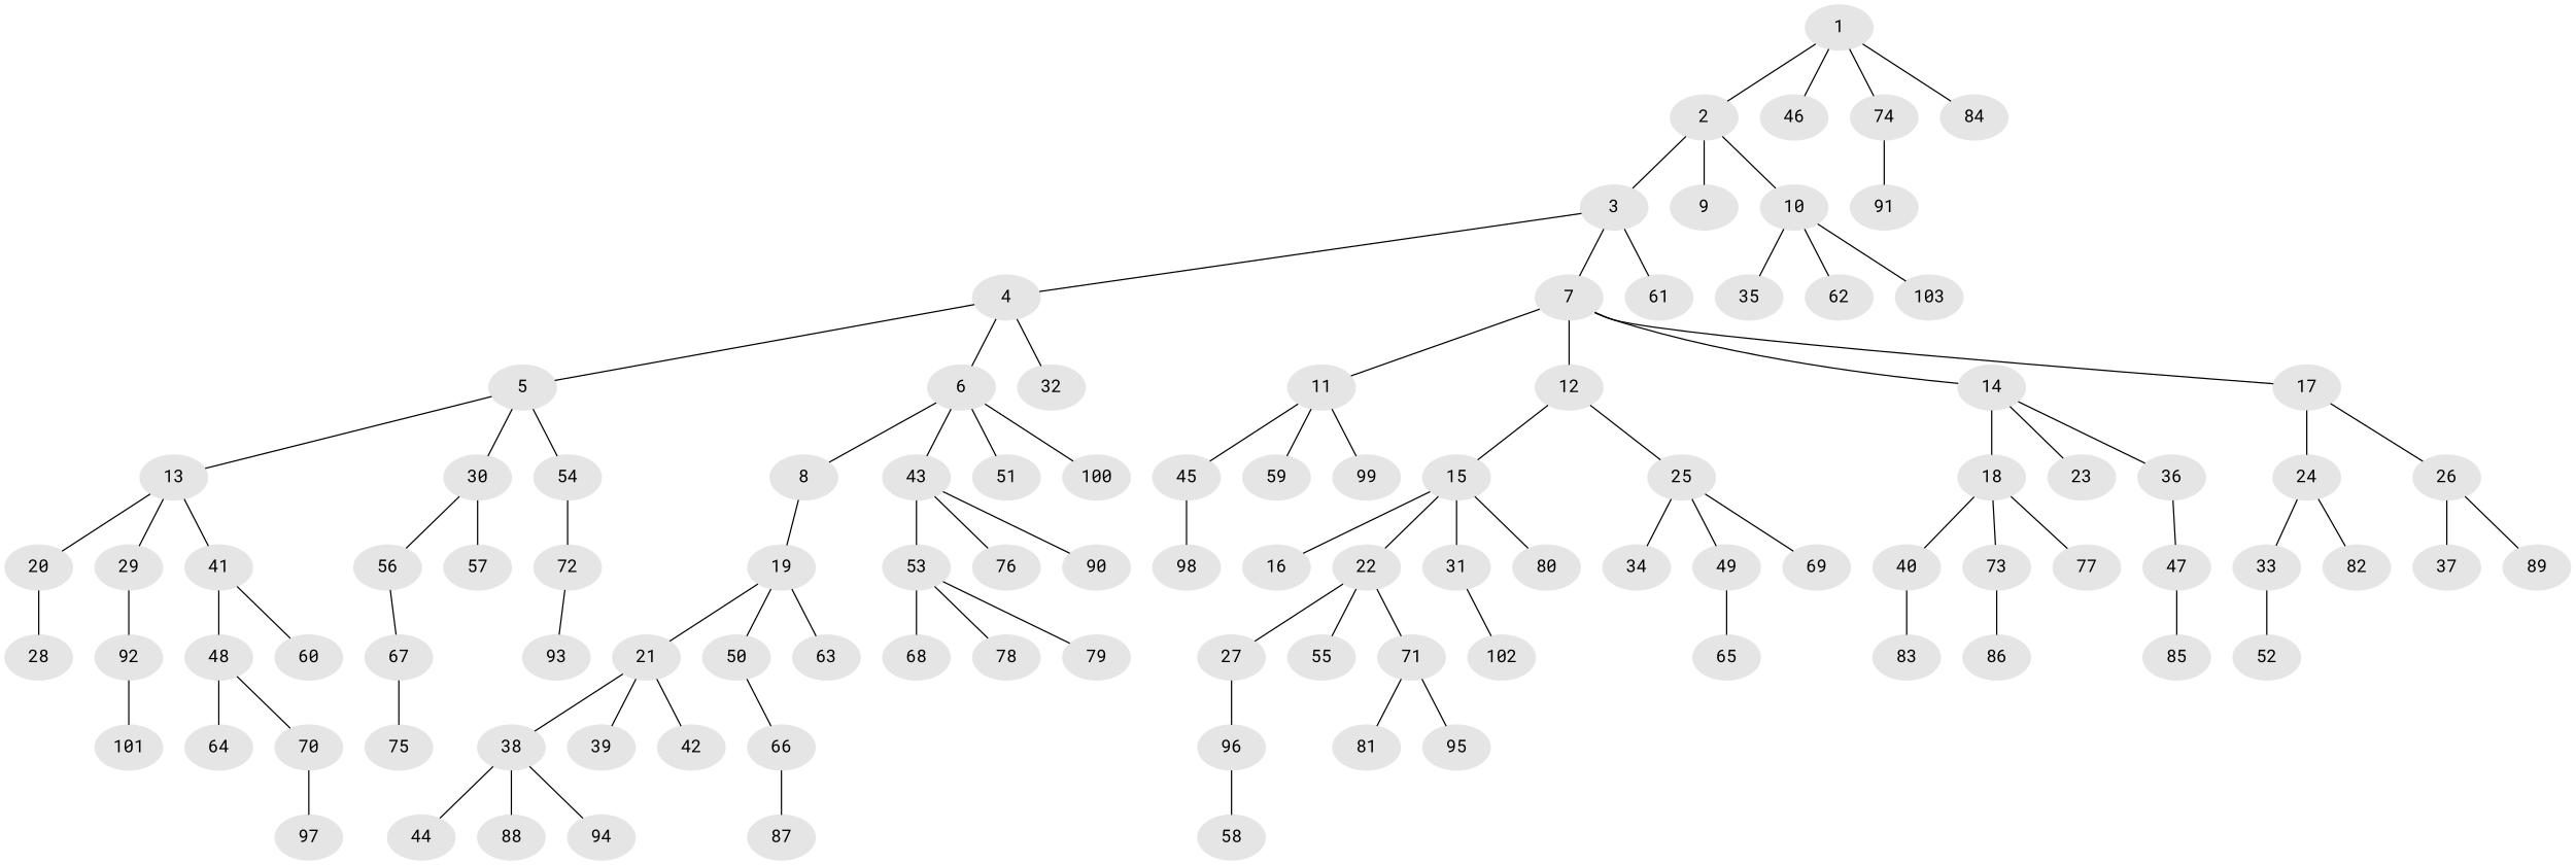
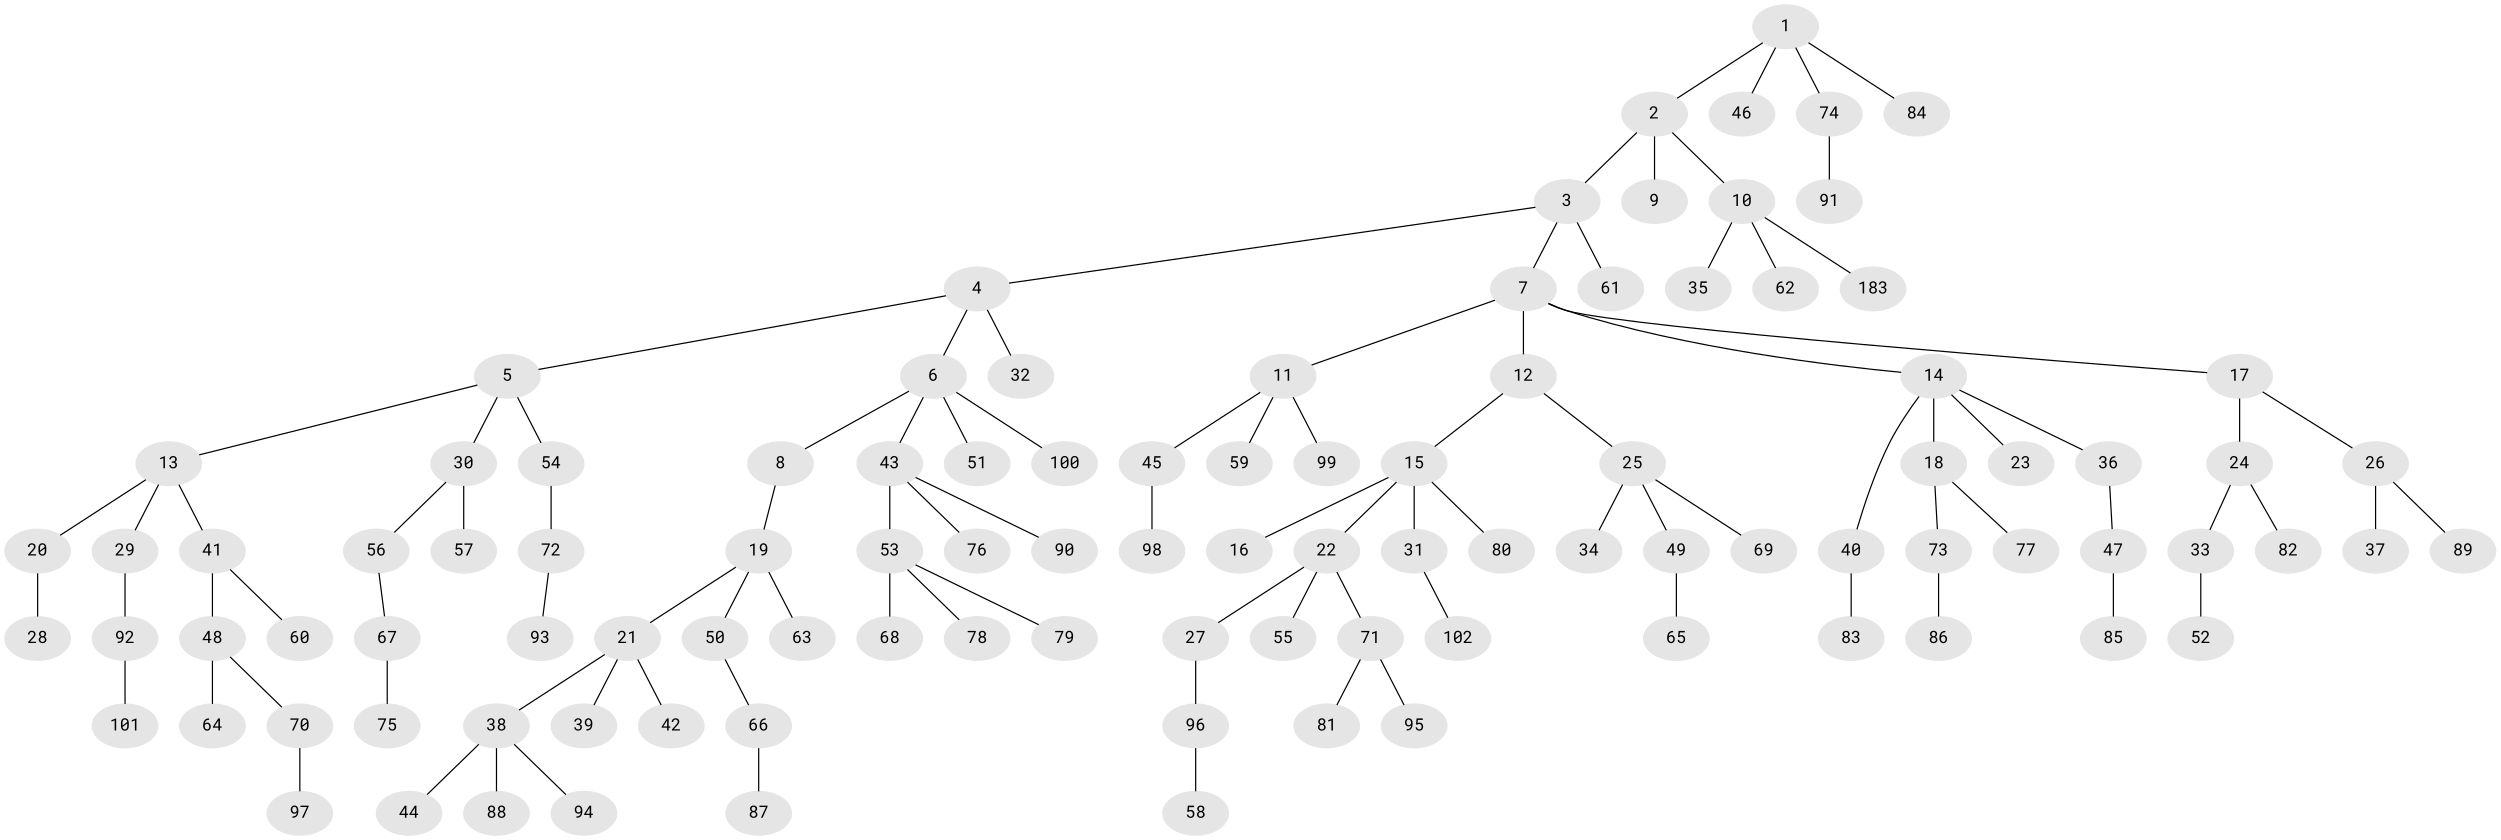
  graph {
    fontname="Roboto Mono"
    node [color=gray90 fontname="Roboto Mono" style=filled]
    edge [fontname="Roboto Mono"]
    1
    2
    46
    74
    84
    3
    9
    10
    91
    4
    7
    61
    35
    62
-   103
+   103 [label=183]
    5
    6
    32
    11
    12
    14
    17
    13
    30
    54
    8
    43
    51
    100
    20
    29
    41
    56
    57
    72
    19
    53
    76
    90
    45
    59
    99
    15
    25
    18
    23
    36
    24
    26
    21
    50
    63
    98
    16
    22
    31
    80
    34
    49
    69
    28
    92
    48
    60
    40
    73
    77
    47
    27
    55
    71
    102
    33
    82
    37
    89
    83
    86
    38
    39
    42
    66
    44
    88
    94
    96
    81
    95
    52
    65
    58
    101
    67
    85
    64
    70
    68
    78
    79
    97
    87
    93
    75
    1 -- 2
    1 -- 46
    1 -- 74
    1 -- 84
    2 -- 3
    2 -- 9
    2 -- 10
    74 -- 91
    3 -- 4
    3 -- 7
    3 -- 61
    10 -- 35
    10 -- 62
    10 -- 103
    4 -- 5
    4 -- 6
    4 -- 32
    7 -- 11
    7 -- 12
    7 -- 14
    7 -- 17
    5 -- 13
    5 -- 30
    5 -- 54
    6 -- 8
    6 -- 43
    6 -- 51
    6 -- 100
    11 -- 45
    11 -- 59
    11 -- 99
    12 -- 15
    12 -- 25
    14 -- 18
    14 -- 23
    14 -- 36
    17 -- 24
    17 -- 26
    13 -- 20
    13 -- 29
    13 -- 41
    30 -- 56
    30 -- 57
    54 -- 72
    8 -- 19
    43 -- 53
    43 -- 76
    43 -- 90
    20 -- 28
    29 -- 92
    41 -- 48
    41 -- 60
    56 -- 67
    72 -- 93
    19 -- 21
    19 -- 50
    19 -- 63
    53 -- 68
    53 -- 78
    53 -- 79
    45 -- 98
    15 -- 16
    15 -- 22
    15 -- 31
    15 -- 80
    25 -- 34
    25 -- 49
    25 -- 69
-   18 -- 40
+   14 -- 40
    18 -- 73
    18 -- 77
    36 -- 47
    24 -- 33
    24 -- 82
    26 -- 37
    26 -- 89
    21 -- 38
    21 -- 39
    21 -- 42
    50 -- 66
    22 -- 27
    22 -- 55
    22 -- 71
    31 -- 102
    49 -- 65
    92 -- 101
    48 -- 64
    48 -- 70
    40 -- 83
    73 -- 86
    47 -- 85
    27 -- 96
    71 -- 81
    71 -- 95
    33 -- 52
    38 -- 44
    38 -- 88
    38 -- 94
    66 -- 87
    96 -- 58
    67 -- 75
    70 -- 97
  }
